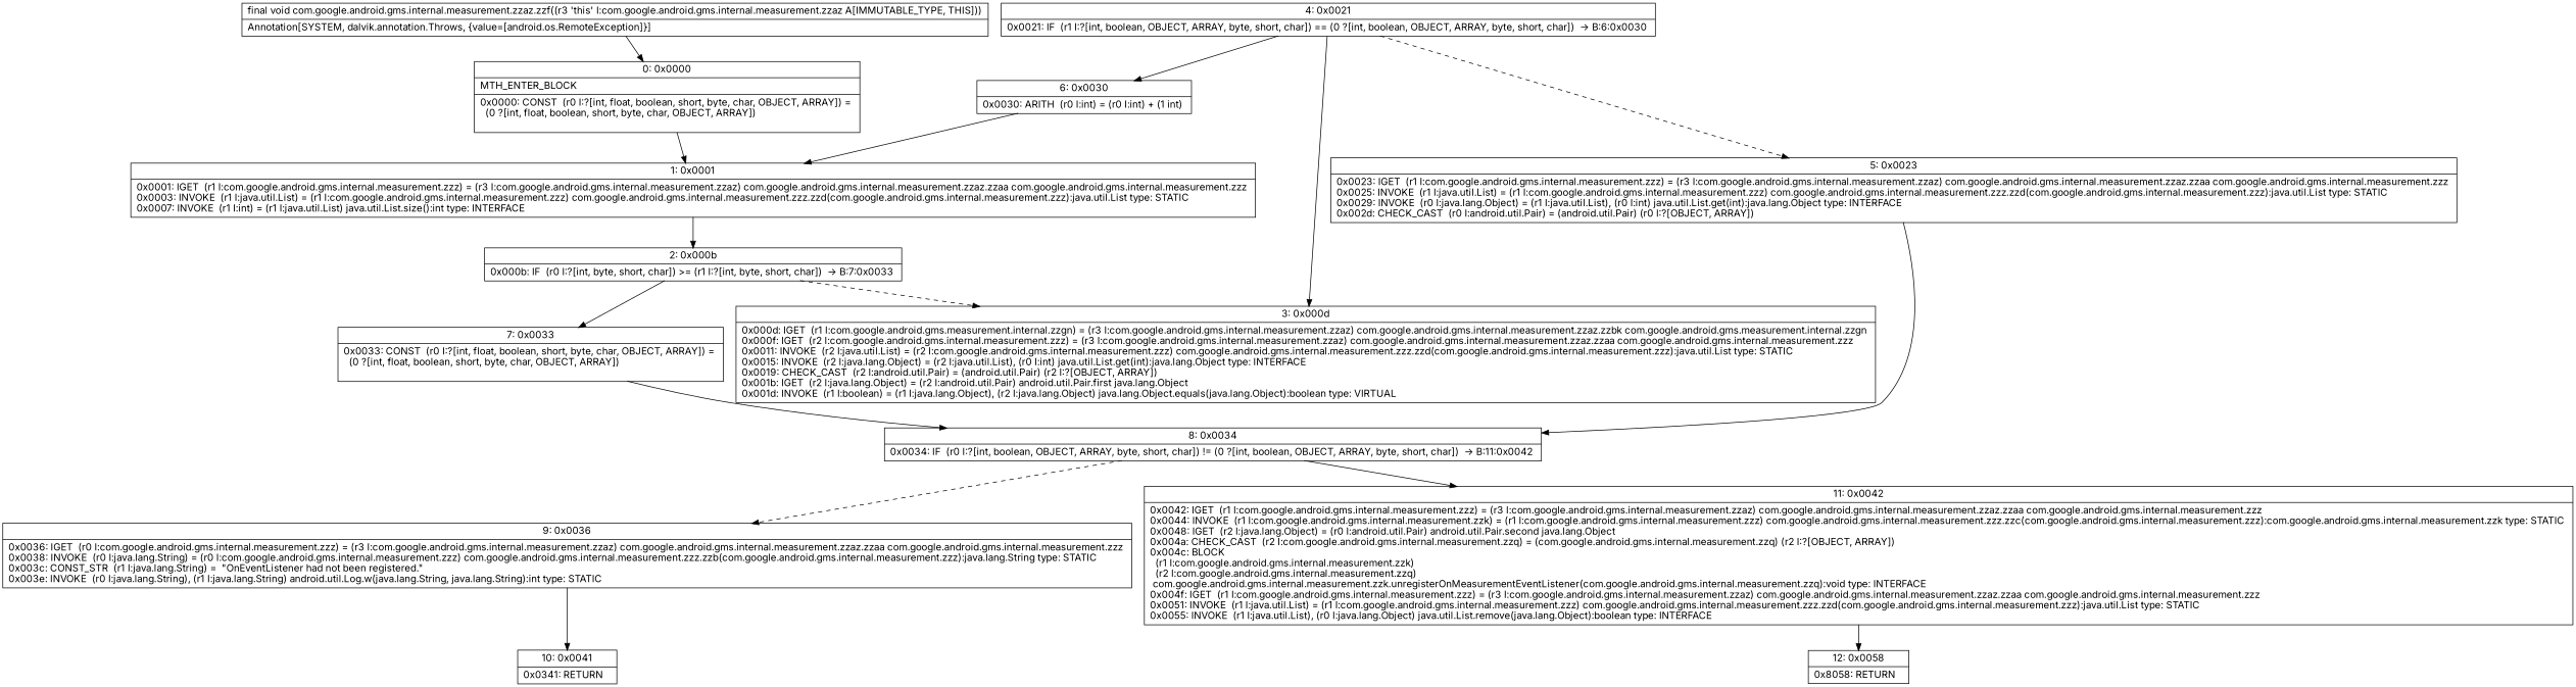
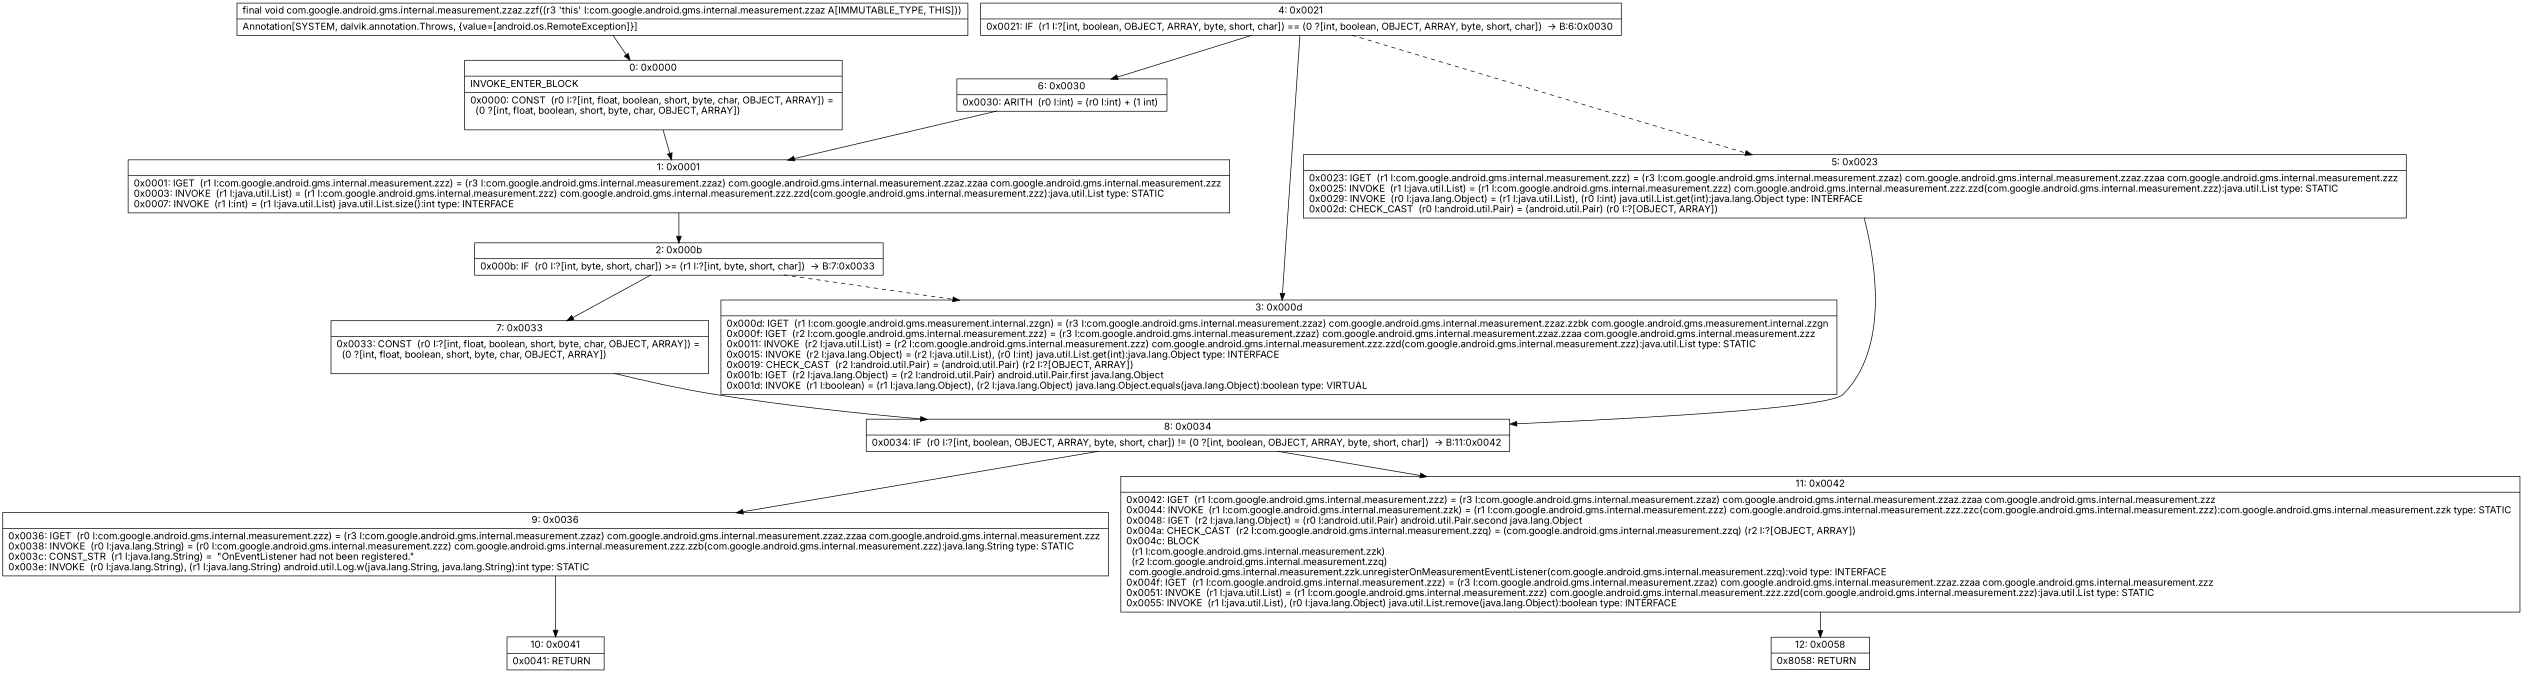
  digraph {
    fontname=Inter
    node [fontname=Inter shape=record]
    edge [fontname=Inter]
-   n1 [label="{0\:\ 0x0000|MTH_ENTER_BLOCK\l|0x0000: CONST  (r0 I:?[int, float, boolean, short, byte, char, OBJECT, ARRAY]) = \l  (0 ?[int, float, boolean, short, byte, char, OBJECT, ARRAY])\l \l}"]
+   n1 [label="{0\:\ 0x0000|INVOKE_ENTER_BLOCK\l|0x0000: CONST  (r0 I:?[int, float, boolean, short, byte, char, OBJECT, ARRAY]) = \l  (0 ?[int, float, boolean, short, byte, char, OBJECT, ARRAY])\l \l}"]
    n2 [label="{1\:\ 0x0001|0x0001: IGET  (r1 I:com.google.android.gms.internal.measurement.zzz) = (r3 I:com.google.android.gms.internal.measurement.zzaz) com.google.android.gms.internal.measurement.zzaz.zzaa com.google.android.gms.internal.measurement.zzz \l0x0003: INVOKE  (r1 I:java.util.List) = (r1 I:com.google.android.gms.internal.measurement.zzz) com.google.android.gms.internal.measurement.zzz.zzd(com.google.android.gms.internal.measurement.zzz):java.util.List type: STATIC \l0x0007: INVOKE  (r1 I:int) = (r1 I:java.util.List) java.util.List.size():int type: INTERFACE \l}"]
    n3 [label="{2\:\ 0x000b|0x000b: IF  (r0 I:?[int, byte, short, char]) \>= (r1 I:?[int, byte, short, char])  \-\> B:7:0x0033 \l}"]
    n4 [label="{3\:\ 0x000d|0x000d: IGET  (r1 I:com.google.android.gms.measurement.internal.zzgn) = (r3 I:com.google.android.gms.internal.measurement.zzaz) com.google.android.gms.internal.measurement.zzaz.zzbk com.google.android.gms.measurement.internal.zzgn \l0x000f: IGET  (r2 I:com.google.android.gms.internal.measurement.zzz) = (r3 I:com.google.android.gms.internal.measurement.zzaz) com.google.android.gms.internal.measurement.zzaz.zzaa com.google.android.gms.internal.measurement.zzz \l0x0011: INVOKE  (r2 I:java.util.List) = (r2 I:com.google.android.gms.internal.measurement.zzz) com.google.android.gms.internal.measurement.zzz.zzd(com.google.android.gms.internal.measurement.zzz):java.util.List type: STATIC \l0x0015: INVOKE  (r2 I:java.lang.Object) = (r2 I:java.util.List), (r0 I:int) java.util.List.get(int):java.lang.Object type: INTERFACE \l0x0019: CHECK_CAST  (r2 I:android.util.Pair) = (android.util.Pair) (r2 I:?[OBJECT, ARRAY]) \l0x001b: IGET  (r2 I:java.lang.Object) = (r2 I:android.util.Pair) android.util.Pair.first java.lang.Object \l0x001d: INVOKE  (r1 I:boolean) = (r1 I:java.lang.Object), (r2 I:java.lang.Object) java.lang.Object.equals(java.lang.Object):boolean type: VIRTUAL \l}"]
    n5 [label="{7\:\ 0x0033|0x0033: CONST  (r0 I:?[int, float, boolean, short, byte, char, OBJECT, ARRAY]) = \l  (0 ?[int, float, boolean, short, byte, char, OBJECT, ARRAY])\l \l}"]
    n6 [label="{8\:\ 0x0034|0x0034: IF  (r0 I:?[int, boolean, OBJECT, ARRAY, byte, short, char]) != (0 ?[int, boolean, OBJECT, ARRAY, byte, short, char])  \-\> B:11:0x0042 \l}"]
    n7 [label="{4\:\ 0x0021|0x0021: IF  (r1 I:?[int, boolean, OBJECT, ARRAY, byte, short, char]) == (0 ?[int, boolean, OBJECT, ARRAY, byte, short, char])  \-\> B:6:0x0030 \l}"]
    n8 [label="{5\:\ 0x0023|0x0023: IGET  (r1 I:com.google.android.gms.internal.measurement.zzz) = (r3 I:com.google.android.gms.internal.measurement.zzaz) com.google.android.gms.internal.measurement.zzaz.zzaa com.google.android.gms.internal.measurement.zzz \l0x0025: INVOKE  (r1 I:java.util.List) = (r1 I:com.google.android.gms.internal.measurement.zzz) com.google.android.gms.internal.measurement.zzz.zzd(com.google.android.gms.internal.measurement.zzz):java.util.List type: STATIC \l0x0029: INVOKE  (r0 I:java.lang.Object) = (r1 I:java.util.List), (r0 I:int) java.util.List.get(int):java.lang.Object type: INTERFACE \l0x002d: CHECK_CAST  (r0 I:android.util.Pair) = (android.util.Pair) (r0 I:?[OBJECT, ARRAY]) \l}"]
    n9 [label="{6\:\ 0x0030|0x0030: ARITH  (r0 I:int) = (r0 I:int) + (1 int) \l}"]
    n10 [label="{9\:\ 0x0036|0x0036: IGET  (r0 I:com.google.android.gms.internal.measurement.zzz) = (r3 I:com.google.android.gms.internal.measurement.zzaz) com.google.android.gms.internal.measurement.zzaz.zzaa com.google.android.gms.internal.measurement.zzz \l0x0038: INVOKE  (r0 I:java.lang.String) = (r0 I:com.google.android.gms.internal.measurement.zzz) com.google.android.gms.internal.measurement.zzz.zzb(com.google.android.gms.internal.measurement.zzz):java.lang.String type: STATIC \l0x003c: CONST_STR  (r1 I:java.lang.String) =  \"OnEventListener had not been registered.\" \l0x003e: INVOKE  (r0 I:java.lang.String), (r1 I:java.lang.String) android.util.Log.w(java.lang.String, java.lang.String):int type: STATIC \l}"]
    n11 [label="{11\:\ 0x0042|0x0042: IGET  (r1 I:com.google.android.gms.internal.measurement.zzz) = (r3 I:com.google.android.gms.internal.measurement.zzaz) com.google.android.gms.internal.measurement.zzaz.zzaa com.google.android.gms.internal.measurement.zzz \l0x0044: INVOKE  (r1 I:com.google.android.gms.internal.measurement.zzk) = (r1 I:com.google.android.gms.internal.measurement.zzz) com.google.android.gms.internal.measurement.zzz.zzc(com.google.android.gms.internal.measurement.zzz):com.google.android.gms.internal.measurement.zzk type: STATIC \l0x0048: IGET  (r2 I:java.lang.Object) = (r0 I:android.util.Pair) android.util.Pair.second java.lang.Object \l0x004a: CHECK_CAST  (r2 I:com.google.android.gms.internal.measurement.zzq) = (com.google.android.gms.internal.measurement.zzq) (r2 I:?[OBJECT, ARRAY]) \l0x004c: BLOCK  \l  (r1 I:com.google.android.gms.internal.measurement.zzk)\l  (r2 I:com.google.android.gms.internal.measurement.zzq)\l com.google.android.gms.internal.measurement.zzk.unregisterOnMeasurementEventListener(com.google.android.gms.internal.measurement.zzq):void type: INTERFACE \l0x004f: IGET  (r1 I:com.google.android.gms.internal.measurement.zzz) = (r3 I:com.google.android.gms.internal.measurement.zzaz) com.google.android.gms.internal.measurement.zzaz.zzaa com.google.android.gms.internal.measurement.zzz \l0x0051: INVOKE  (r1 I:java.util.List) = (r1 I:com.google.android.gms.internal.measurement.zzz) com.google.android.gms.internal.measurement.zzz.zzd(com.google.android.gms.internal.measurement.zzz):java.util.List type: STATIC \l0x0055: INVOKE  (r1 I:java.util.List), (r0 I:java.lang.Object) java.util.List.remove(java.lang.Object):boolean type: INTERFACE \l}"]
-   n12 [label="{10\:\ 0x0041|0x0341: RETURN   \l}"]
+   n12 [label="{10\:\ 0x0041|0x0041: RETURN   \l}"]
    n13 [label="{12\:\ 0x0058|0x8058: RETURN   \l}"]
    n14 [label="{final void com.google.android.gms.internal.measurement.zzaz.zzf((r3 'this' I:com.google.android.gms.internal.measurement.zzaz A[IMMUTABLE_TYPE, THIS]))  | Annotation[SYSTEM, dalvik.annotation.Throws, \{value=[android.os.RemoteException]\}]\l}"]
    n1 -> n2
    n2 -> n3
    n3 -> n4 [style=dashed]
    n3 -> n5
    n5 -> n6
-   n6 -> n10 [style=dashed]
+   n6 -> n10 [style=solid]
    n6 -> n11
    n7 -> n4
    n7 -> n8 [style=dashed]
    n7 -> n9
    n8 -> n6
    n9 -> n2
    n10 -> n12
    n11 -> n13
    n14 -> n1
  }
